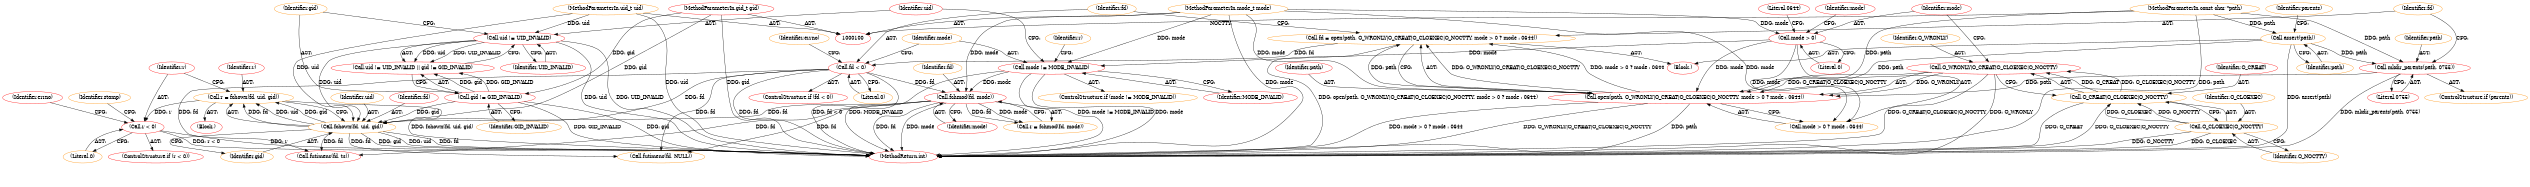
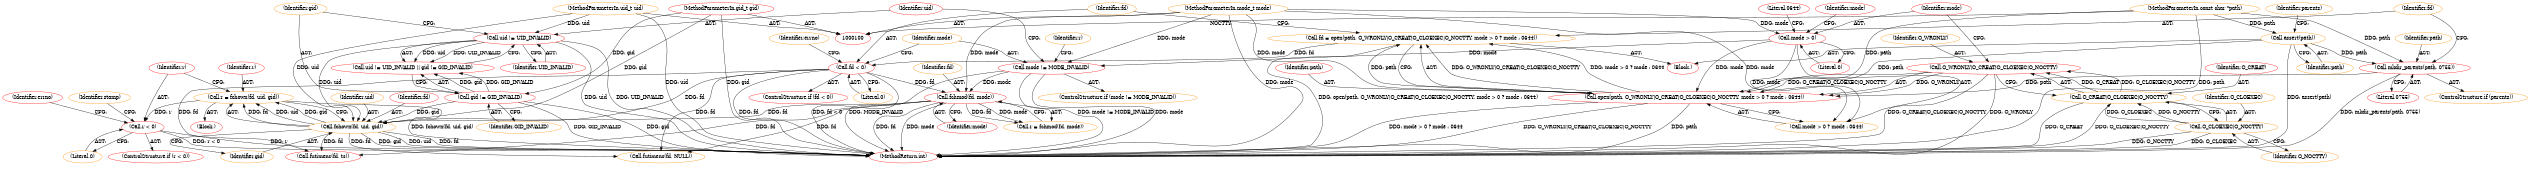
  digraph {
    node [color=red]
    n1 [color=darkorange label="(Call,r = fchown(fd, uid, gid))"]
    n2 [color=darkorange label="(Call,fchown(fd, uid, gid))"]
    n3 [label="(Call,r < 0)"]
    n4 [label="(MethodReturn,int)"]
    n5 [label="(Block,)"]
    n6 [color=darkorange label="(Call,futimens(fd, NULL))"]
    n7 [label="(Call,futimens(fd, ts))"]
    n8 [color=darkorange label="(Identifier,gid)"]
    n9 [color=darkorange label="(Literal,0)"]
    n10 [label="(ControlStructure,if (r < 0))"]
    n11 [label="(Call,fchmod(fd, mode))"]
    n12 [color=darkorange label="(Call,r = fchmod(fd, mode))"]
    n13 [label="(Identifier,mode)"]
    n14 [label="(Call,fd < 0)"]
    n15 [color=darkorange label="(Literal,0)"]
    n16 [label="(ControlStructure,if (fd < 0))"]
    n17 [color=darkorange label="(Call,fd = open(path, O_WRONLY|O_CREAT|O_CLOEXEC|O_NOCTTY, mode > 0 ? mode : 0644))"]
    n18 [label="(Call,open(path, O_WRONLY|O_CREAT|O_CLOEXEC|O_NOCTTY, mode > 0 ? mode : 0644))"]
    n19 [label="(Block,)"]
    n20 [color=darkorange label="(Call,mode > 0 ? mode : 0644)"]
    n21 [label="(Call,mkdir_parents(path, 0755))"]
    n22 [color=darkorange label="(ControlStructure,if (parents))"]
    n23 [label="(Literal,0755)"]
    n24 [color=darkorange label="(Call,assert(path))"]
    n25 [color=darkorange label="(Identifier,path)"]
    n26 [color=darkorange label="(MethodParameterIn,const char *path)"]
    1000100
    n28 [label="(Call,O_WRONLY|O_CREAT|O_CLOEXEC|O_NOCTTY)"]
    n29 [color=darkorange label="(Call,O_CREAT|O_CLOEXEC|O_NOCTTY)"]
    n30 [color=darkorange label="(Call,O_CLOEXEC|O_NOCTTY)"]
    n31 [color=darkorange label="(Identifier,O_NOCTTY)"]
    n32 [label="(Call,mode > 0)"]
    n33 [label="(Call,mode != MODE_INVALID)"]
    n34 [label="(Literal,0)"]
-   n35 [label="(Identifier,MODE_INVALID)"]
    n36 [color=darkorange label="(ControlStructure,if (mode != MODE_INVALID))"]
    n37 [color=darkorange label="(MethodParameterIn,mode_t mode)"]
    n38 [label="(Call,uid != UID_INVALID)"]
    n39 [label="(Identifier,UID_INVALID)"]
    n40 [label="(Call,uid != UID_INVALID || gid != GID_INVALID)"]
    n41 [label="(Call,gid != GID_INVALID)"]
    n42 [color=darkorange label="(MethodParameterIn,uid_t uid)"]
    n43 [color=darkorange label="(Identifier,GID_INVALID)"]
    n44 [label="(MethodParameterIn,gid_t gid)"]
    n45 [color=darkorange label="(Identifier,errno)"]
    n46 [color=darkorange label="(Identifier,O_WRONLY)"]
    n47 [color=darkorange label="(Identifier,gid)"]
    n48 [color=darkorange label="(Identifier,parents)"]
    n49 [label="(Identifier,fd)"]
    n50 [label="(Identifier,errno)"]
    n51 [color=darkorange label="(Identifier,O_CLOEXEC)"]
    n52 [color=darkorange label="(Identifier,fd)"]
    n53 [color=darkorange label="(Identifier,r)"]
    n54 [label="(Literal,0644)"]
    n55 [color=darkorange label="(Identifier,uid)"]
    n56 [color=darkorange label="(Identifier,fd)"]
    n57 [color=darkorange label="(Identifier,path)"]
    n58 [color=darkorange label="(Identifier,stamp)"]
    n59 [color=darkorange label="(Identifier,fd)"]
    n60 [color=darkorange label="(Identifier,mode)"]
    n61 [label="(Identifier,mode)"]
    n62 [label="(Identifier,uid)"]
    n63 [label="(Identifier,mode)"]
    n64 [label="(Identifier,r)"]
    n65 [label="(Identifier,r)"]
    n66 [label="(Identifier,path)"]
    n67 [label="(Identifier,O_CREAT)"]
    n1 -> n2 [label="CFG: "]
    n1 -> n3 [label="DDG: r"]
    n1 -> n4 [label="DDG: fchown(fd, uid, gid)"]
    n1 -> n5 [label="AST: "]
    n2 -> n1 [label="AST: "]
    n2 -> n1 [label="DDG: fd"]
    n2 -> n1 [label="DDG: uid"]
    n2 -> n1 [label="DDG: gid"]
    n2 -> n4 [label="DDG: gid"]
    n2 -> n4 [label="DDG: uid"]
    n2 -> n4 [label="DDG: fd"]
    n2 -> n6 [label="DDG: fd"]
    n2 -> n7 [label="DDG: fd"]
    n2 -> n8 [label="CFG: "]
    n3 -> n4 [label="DDG: r < 0"]
    n3 -> n4 [label="DDG: r"]
    n3 -> n9 [label="CFG: "]
    n3 -> n10 [label="AST: "]
    n8 -> n2 [label="AST: "]
    n9 -> n3 [label="AST: "]
    n11 -> n2 [label="DDG: fd"]
    n11 -> n4 [label="DDG: fd"]
    n11 -> n4 [label="DDG: mode"]
    n11 -> n6 [label="DDG: fd"]
    n11 -> n7 [label="DDG: fd"]
    n11 -> n12 [label="AST: "]
    n11 -> n12 [label="DDG: fd"]
    n11 -> n12 [label="DDG: mode"]
    n11 -> n13 [label="CFG: "]
    n12 -> n11 [label="CFG: "]
    n13 -> n11 [label="AST: "]
    n14 -> n2 [label="DDG: fd"]
    n14 -> n4 [label="DDG: fd < 0"]
    n14 -> n4 [label="DDG: fd"]
    n14 -> n6 [label="DDG: fd"]
    n14 -> n7 [label="DDG: fd"]
    n14 -> n11 [label="DDG: fd"]
    n14 -> n15 [label="CFG: "]
    n14 -> n16 [label="AST: "]
    n15 -> n14 [label="AST: "]
    n17 -> n4 [label="DDG: open(path, O_WRONLY|O_CREAT|O_CLOEXEC|O_NOCTTY, mode > 0 ? mode : 0644)"]
    n17 -> n14 [label="DDG: fd"]
    n17 -> n18 [label="CFG: "]
    n17 -> n19 [label="AST: "]
    n18 -> n4 [label="DDG: O_WRONLY|O_CREAT|O_CLOEXEC|O_NOCTTY"]
    n18 -> n4 [label="DDG: path"]
    n18 -> n4 [label="DDG: mode > 0 ? mode : 0644"]
    n18 -> n17 [label="AST: "]
    n18 -> n17 [label="DDG: path"]
    n18 -> n17 [label="DDG: O_WRONLY|O_CREAT|O_CLOEXEC|O_NOCTTY"]
    n18 -> n17 [label="DDG: mode > 0 ? mode : 0644"]
    n18 -> n20 [label="CFG: "]
    n20 -> n18 [label="AST: "]
    n21 -> n4 [label="DDG: mkdir_parents(path, 0755)"]
    n21 -> n18 [label="DDG: path"]
    n21 -> n22 [label="AST: "]
    n21 -> n23 [label="CFG: "]
    n23 -> n21 [label="AST: "]
    n24 -> n4 [label="DDG: assert(path)"]
    n24 -> n18 [label="DDG: path"]
    n24 -> n19 [label="AST: "]
    n24 -> n21 [label="DDG: path"]
    n24 -> n25 [label="CFG: "]
    n25 -> n24 [label="AST: "]
    n26 -> n4 [label="DDG: path"]
    n26 -> n18 [label="DDG: path"]
    n26 -> n21 [label="DDG: path"]
    n26 -> n24 [label="DDG: path"]
    n26 -> 1000100 [label="NOCTTY: "]
    n28 -> n4 [label="DDG: O_CREAT|O_CLOEXEC|O_NOCTTY"]
    n28 -> n4 [label="DDG: O_WRONLY"]
    n28 -> n18 [label="AST: "]
    n28 -> n18 [label="DDG: O_WRONLY"]
    n28 -> n18 [label="DDG: O_CREAT|O_CLOEXEC|O_NOCTTY"]
    n28 -> n29 [label="CFG: "]
    n29 -> n4 [label="DDG: O_CLOEXEC|O_NOCTTY"]
    n29 -> n4 [label="DDG: O_CREAT"]
    n29 -> n28 [label="AST: "]
    n29 -> n28 [label="DDG: O_CREAT"]
    n29 -> n28 [label="DDG: O_CLOEXEC|O_NOCTTY"]
    n29 -> n30 [label="CFG: "]
    n30 -> n4 [label="DDG: O_CLOEXEC"]
    n30 -> n4 [label="DDG: O_NOCTTY"]
    n30 -> n29 [label="AST: "]
    n30 -> n29 [label="DDG: O_CLOEXEC"]
    n30 -> n29 [label="DDG: O_NOCTTY"]
    n30 -> n31 [label="CFG: "]
    n31 -> n30 [label="AST: "]
    n32 -> n18 [label="DDG: mode"]
    n32 -> n20 [label="AST: "]
    n32 -> n20 [label="DDG: mode"]
    n32 -> n33 [label="DDG: mode"]
    n32 -> n34 [label="CFG: "]
    n33 -> n4 [label="DDG: mode != MODE_INVALID"]
    n33 -> n4 [label="DDG: MODE_INVALID"]
    n33 -> n4 [label="DDG: mode"]
    n33 -> n11 [label="DDG: mode"]
-   n33 -> n35 [label="CFG: "]
    n33 -> n36 [label="AST: "]
    n34 -> n32 [label="AST: "]
-   n35 -> n33 [label="AST: "]
    n37 -> n4 [label="DDG: mode"]
    n37 -> n11 [label="DDG: mode"]
    n37 -> n18 [label="DDG: mode"]
    n37 -> n20 [label="DDG: mode"]
    n37 -> 1000100 [label="AST: "]
    n37 -> n32 [label="DDG: mode"]
    n37 -> n33 [label="DDG: mode"]
    n38 -> n2 [label="DDG: uid"]
    n38 -> n4 [label="DDG: UID_INVALID"]
    n38 -> n4 [label="DDG: uid"]
    n38 -> n39 [label="CFG: "]
    n38 -> n40 [label="AST: "]
    n38 -> n40 [label="DDG: uid"]
    n38 -> n40 [label="DDG: UID_INVALID"]
    n39 -> n38 [label="AST: "]
    n40 -> n38 [label="CFG: "]
    n40 -> n41 [label="CFG: "]
    n41 -> n2 [label="DDG: gid"]
    n41 -> n4 [label="DDG: gid"]
    n41 -> n4 [label="DDG: GID_INVALID"]
    n41 -> n40 [label="AST: "]
    n41 -> n40 [label="DDG: gid"]
    n41 -> n40 [label="DDG: GID_INVALID"]
    n41 -> n43 [label="CFG: "]
    n42 -> n2 [label="DDG: uid"]
    n42 -> n4 [label="DDG: uid"]
    n42 -> 1000100 [label="AST: "]
    n42 -> n38 [label="DDG: uid"]
    n43 -> n41 [label="AST: "]
    n44 -> n2 [label="DDG: gid"]
    n44 -> n4 [label="DDG: gid"]
    n44 -> 1000100 [label="AST: "]
    n44 -> n41 [label="DDG: gid"]
    n45 -> n14 [label="CFG: "]
    n46 -> n28 [label="AST: "]
    n47 -> n38 [label="CFG: "]
    n47 -> n41 [label="AST: "]
    n48 -> n24 [label="CFG: "]
    n49 -> n2 [label="AST: "]
    n50 -> n3 [label="CFG: "]
    n51 -> n30 [label="AST: "]
    n52 -> n17 [label="AST: "]
    n52 -> n21 [label="CFG: "]
    n53 -> n33 [label="CFG: "]
    n54 -> n32 [label="CFG: "]
    n55 -> n2 [label="AST: "]
    n56 -> n14 [label="AST: "]
    n56 -> n17 [label="CFG: "]
    n57 -> n21 [label="AST: "]
    n58 -> n3 [label="CFG: "]
    n59 -> n11 [label="AST: "]
    n60 -> n14 [label="CFG: "]
    n60 -> n33 [label="AST: "]
    n61 -> n28 [label="CFG: "]
    n61 -> n32 [label="AST: "]
    n62 -> n33 [label="CFG: "]
    n62 -> n38 [label="AST: "]
    n63 -> n32 [label="CFG: "]
    n64 -> n1 [label="CFG: "]
    n64 -> n3 [label="AST: "]
    n65 -> n1 [label="AST: "]
    n66 -> n18 [label="AST: "]
    n67 -> n29 [label="AST: "]
  }
